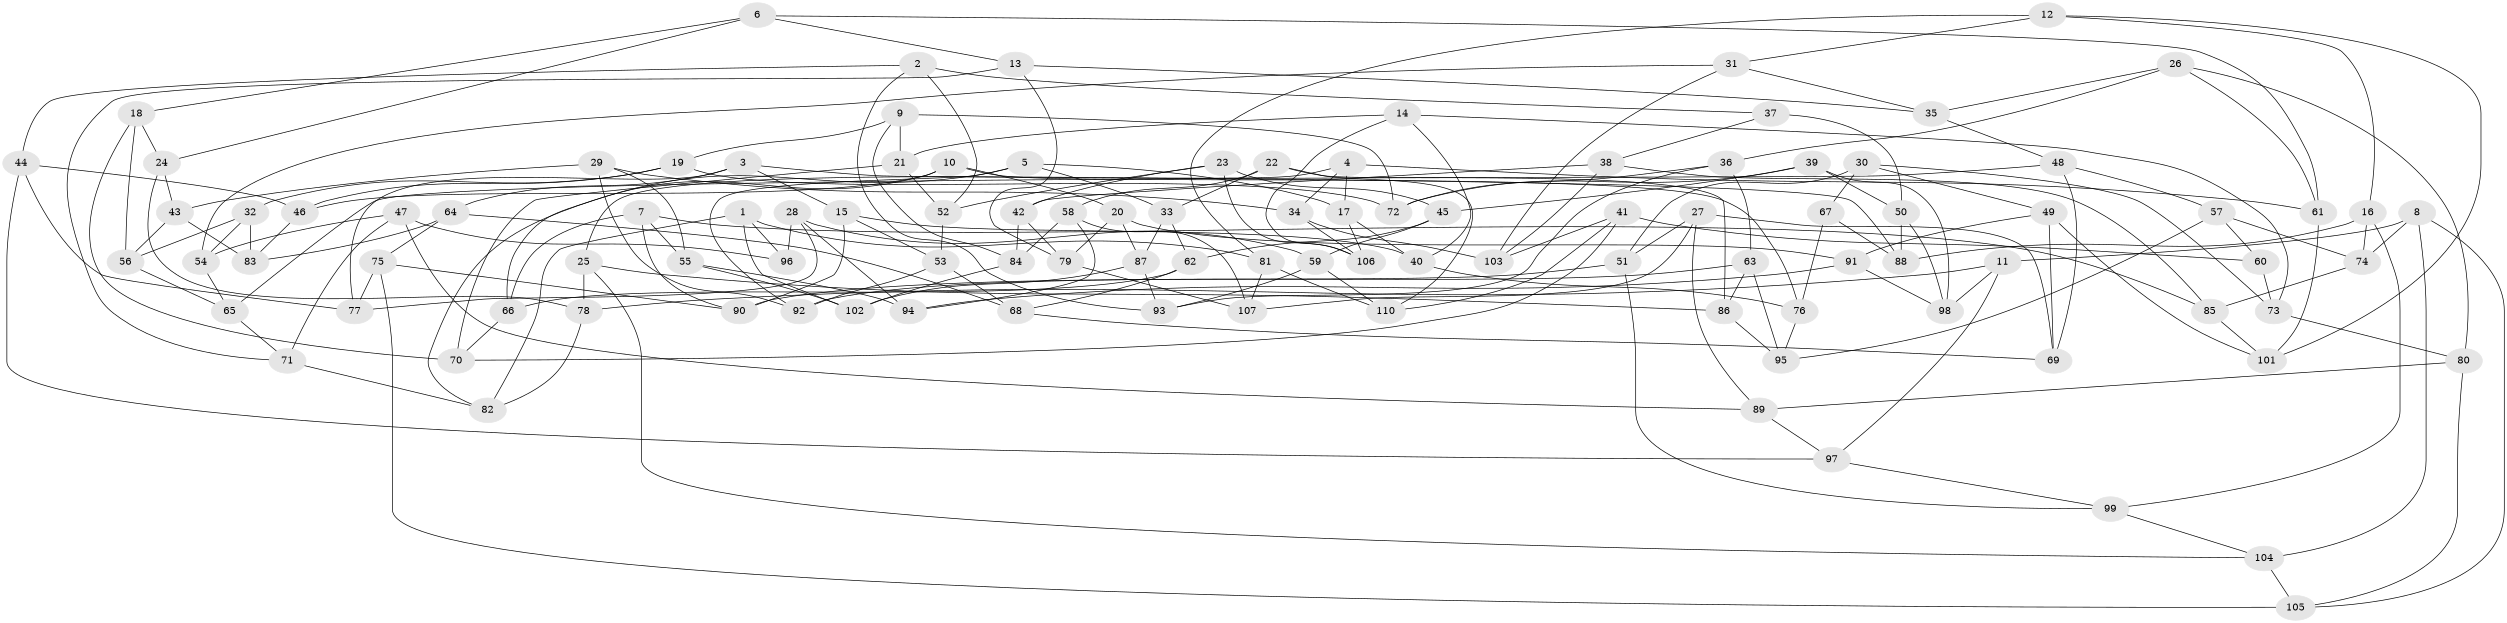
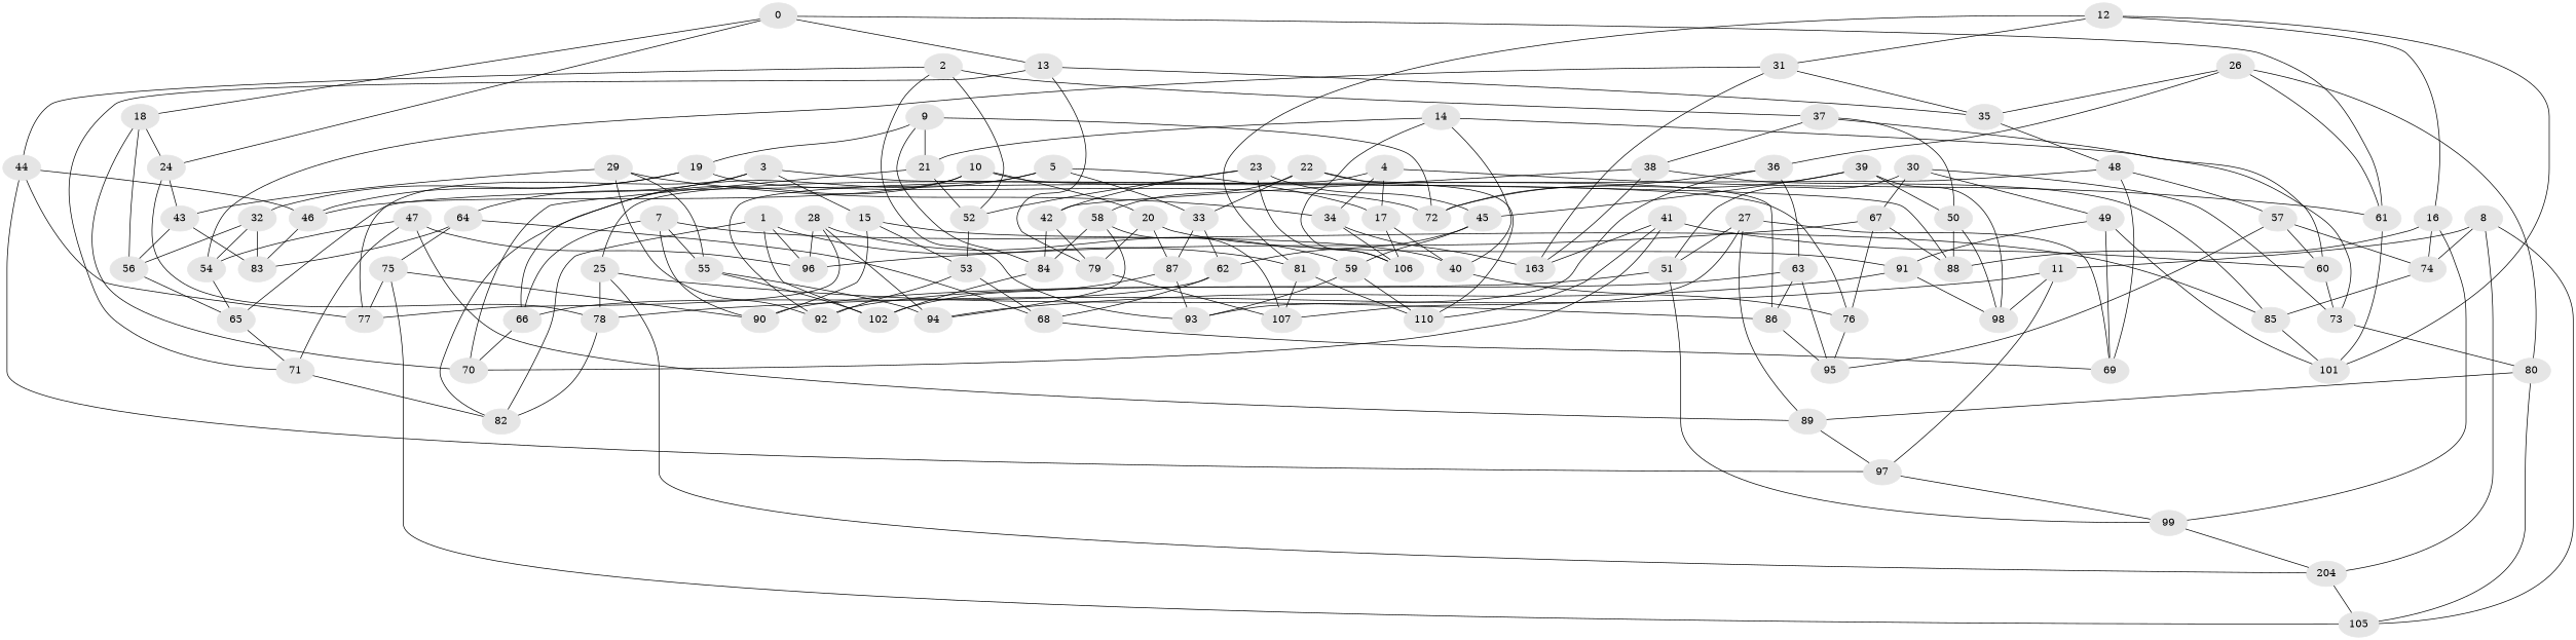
  graph {
    node [color=gray90 style=filled]
    1
    81
    82
    96
    102
    n6 [label=110]
    107
    2
    37
    44
    52
    93
    38
    50
    60
    77
    46
    97
    53
    3
    15
    64
    88
    90
    40
    83
    68
    75
    4
    17
    25
    34
    61
    106
-   104
+   104 [label=204]
    78
    86
-   103
+   103 [label=163]
    101
    5
    33
    92
    87
    62
-   6
+   6 [label=0]
    13
    18
    24
    35
    71
    79
    56
    70
    43
    7
    55
    66
    85
    94
    8
    11
    74
    105
    98
    9
    19
    21
    72
    84
    32
    10
    20
    76
    91
    95
    99
    12
    16
    31
    54
    48
    14
    73
    80
    65
    22
    58
    23
    42
    45
    59
    26
    36
    63
    89
    27
    51
    69
    28
    29
    30
    49
    67
    57
    39
    41
    47
    1 -- 81
    1 -- 82
    1 -- 96
    1 -- 102
    81 -- n6
    81 -- 107
    2 -- 37
    2 -- 44
    2 -- 52
    2 -- 93
    37 -- 38
    37 -- 50
+   37 -- 60
    44 -- 77
    44 -- 46
    44 -- 97
    52 -- 53
    38 -- 103
    38 -- 85
    38 -- 42
    50 -- 88
    50 -- 98
    60 -- 73
    46 -- 83
    97 -- 99
    53 -- 68
    53 -- 92
    3 -- 77
    3 -- 15
    3 -- 64
    3 -- 88
    15 -- 53
    15 -- 90
    15 -- 40
    64 -- 83
    64 -- 68
    64 -- 75
    40 -- 76
    68 -- 69
    75 -- 77
    75 -- 90
    75 -- 105
    4 -- 17
    4 -- 25
    4 -- 34
    4 -- 61
    17 -- 40
    17 -- 106
    25 -- 104
    25 -- 78
    25 -- 86
    34 -- 106
    34 -- 103
    61 -- 101
    104 -- 105
    78 -- 82
    86 -- 95
    5 -- 82
    5 -- 17
    5 -- 33
    5 -- 92
    33 -- 87
    33 -- 62
    87 -- 102
    87 -- 93
    62 -- 68
    62 -- 66
    6 -- 61
    6 -- 13
    6 -- 18
    6 -- 24
    13 -- 35
    13 -- 71
    13 -- 79
    18 -- 24
    18 -- 56
    18 -- 70
    24 -- 78
    24 -- 43
    35 -- 48
    71 -- 82
    79 -- 107
    56 -- 65
    43 -- 83
    43 -- 56
    7 -- 90
    7 -- 55
    7 -- 66
    7 -- 85
    55 -- 102
    55 -- 94
    66 -- 70
    85 -- 101
    8 -- 104
    8 -- 11
    8 -- 74
    8 -- 105
    11 -- 97
    11 -- 78
    11 -- 98
    74 -- 85
    9 -- 19
    9 -- 21
    9 -- 72
    9 -- 84
    19 -- 46
    19 -- 72
    19 -- 32
    21 -- 52
    21 -- 70
    84 -- 102
    32 -- 83
    32 -- 56
    32 -- 54
    10 -- 46
    10 -- 66
    10 -- 20
    10 -- 76
    20 -- 87
    20 -- 79
    20 -- 91
    76 -- 95
    91 -- 94
    91 -- 98
    99 -- 104
    12 -- 81
    12 -- 101
    12 -- 16
    12 -- 31
    16 -- 88
    16 -- 74
    16 -- 99
    31 -- 103
    31 -- 35
    31 -- 54
    54 -- 65
    48 -- 65
    48 -- 69
    48 -- 57
    14 -- 40
    14 -- 106
    14 -- 21
    14 -- 73
    73 -- 80
    80 -- 105
    80 -- 89
    65 -- 71
    22 -- n6
    22 -- 86
    22 -- 33
    22 -- 58
    58 -- 107
    58 -- 94
    58 -- 84
    23 -- 52
    23 -- 106
    23 -- 42
    23 -- 45
    42 -- 79
    42 -- 84
    45 -- 62
    45 -- 59
    59 -- n6
    59 -- 93
    26 -- 61
    26 -- 35
    26 -- 80
    26 -- 36
    36 -- 93
    36 -- 72
    36 -- 63
    63 -- 90
    63 -- 86
    63 -- 95
    89 -- 97
    27 -- 107
    27 -- 89
    27 -- 51
    27 -- 69
    51 -- 92
    51 -- 99
    28 -- 96
    28 -- 77
    28 -- 94
    28 -- 59
    29 -- 34
    29 -- 92
    29 -- 43
    29 -- 55
    30 -- 73
    30 -- 51
    30 -- 49
    30 -- 67
    49 -- 101
    49 -- 91
    49 -- 69
+   67 -- 96
    67 -- 88
    67 -- 76
    57 -- 60
    57 -- 74
    57 -- 95
    39 -- 50
    39 -- 98
    39 -- 72
    39 -- 45
    41 -- n6
    41 -- 60
    41 -- 103
    41 -- 70
    47 -- 96
    47 -- 71
    47 -- 54
    47 -- 89
  }
